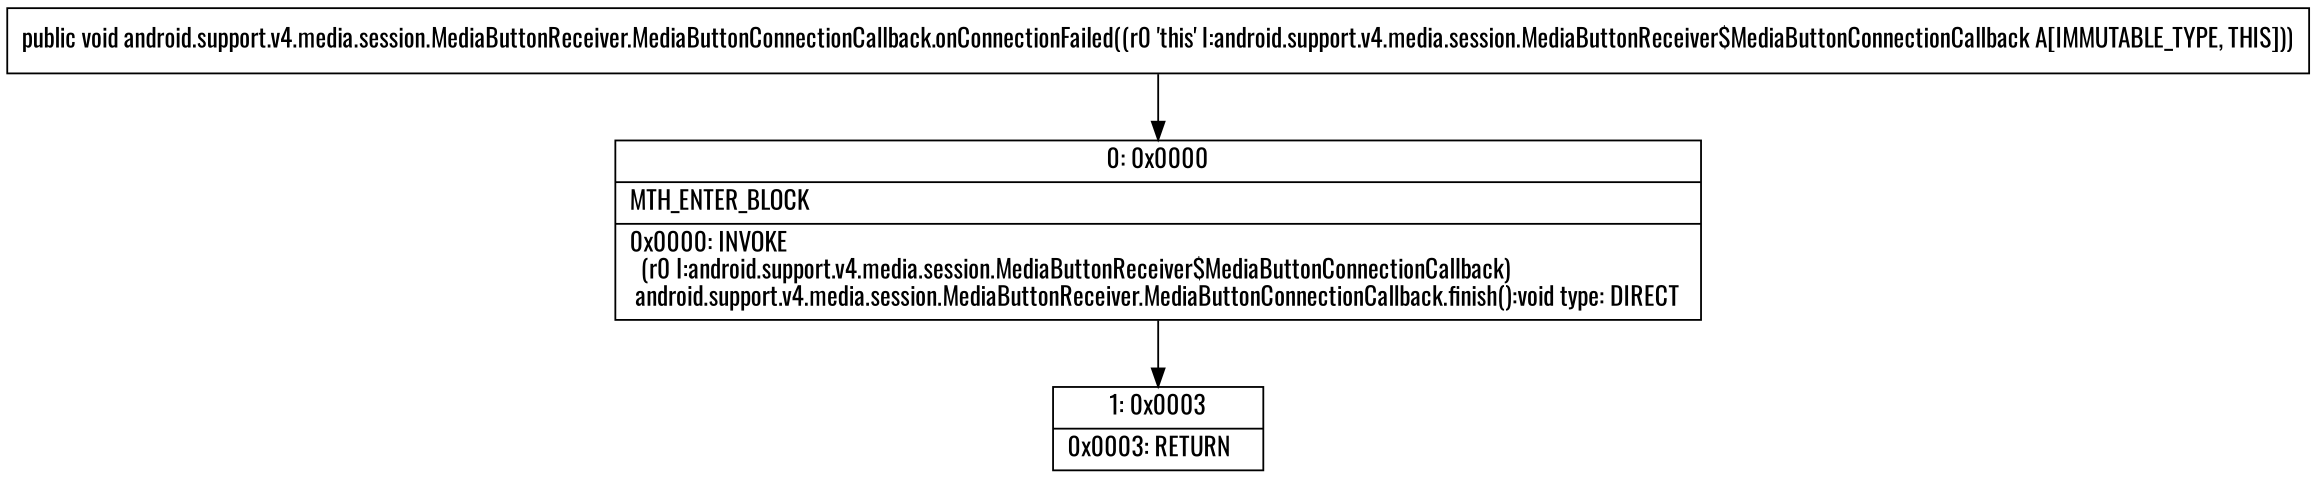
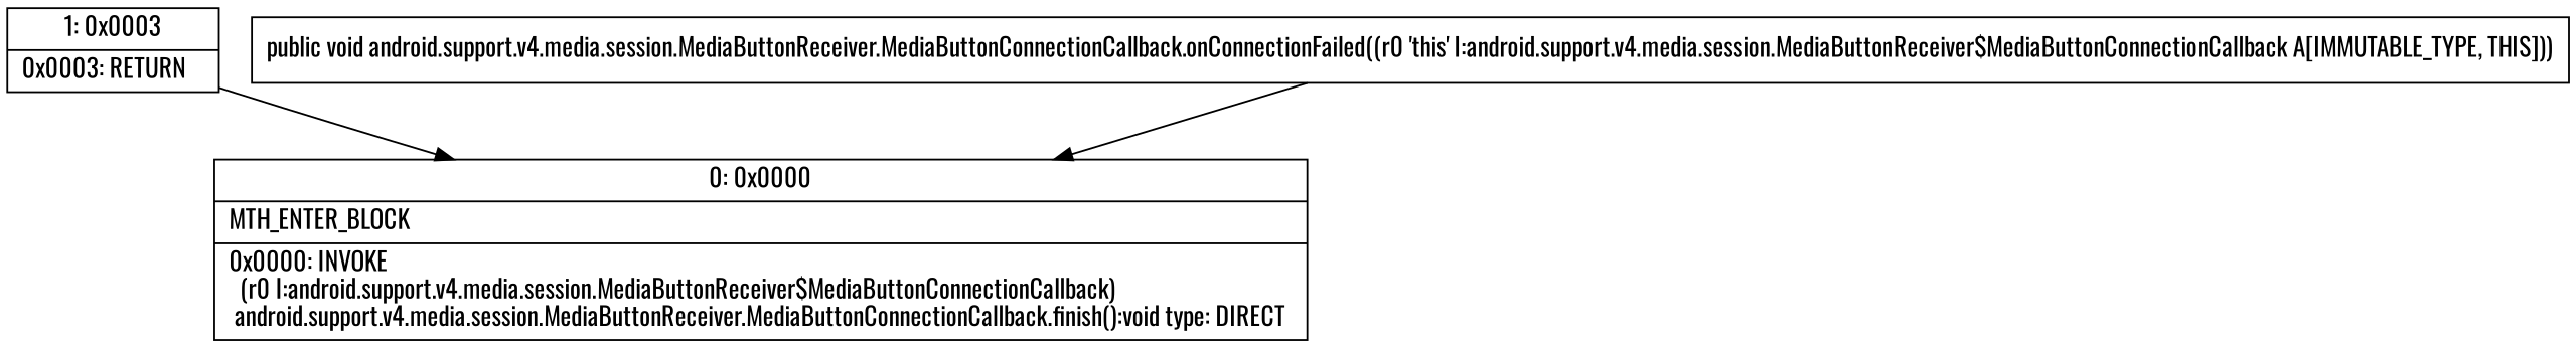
  digraph {
    fontname=Oswald
    node [shape=record fontname=Oswald]
    edge [fontname=Oswald]
    n1 [label="{0\:\ 0x0000|MTH_ENTER_BLOCK\l|0x0000: INVOKE  \l  (r0 I:android.support.v4.media.session.MediaButtonReceiver$MediaButtonConnectionCallback)\l android.support.v4.media.session.MediaButtonReceiver.MediaButtonConnectionCallback.finish():void type: DIRECT \l}"]
    n2 [label="{1\:\ 0x0003|0x0003: RETURN   \l}"]
    n3 [label="{public void android.support.v4.media.session.MediaButtonReceiver.MediaButtonConnectionCallback.onConnectionFailed((r0 'this' I:android.support.v4.media.session.MediaButtonReceiver$MediaButtonConnectionCallback A[IMMUTABLE_TYPE, THIS])) }"]
-   n1 -> n2
+   n2 -> n1
    n3 -> n1
  }
